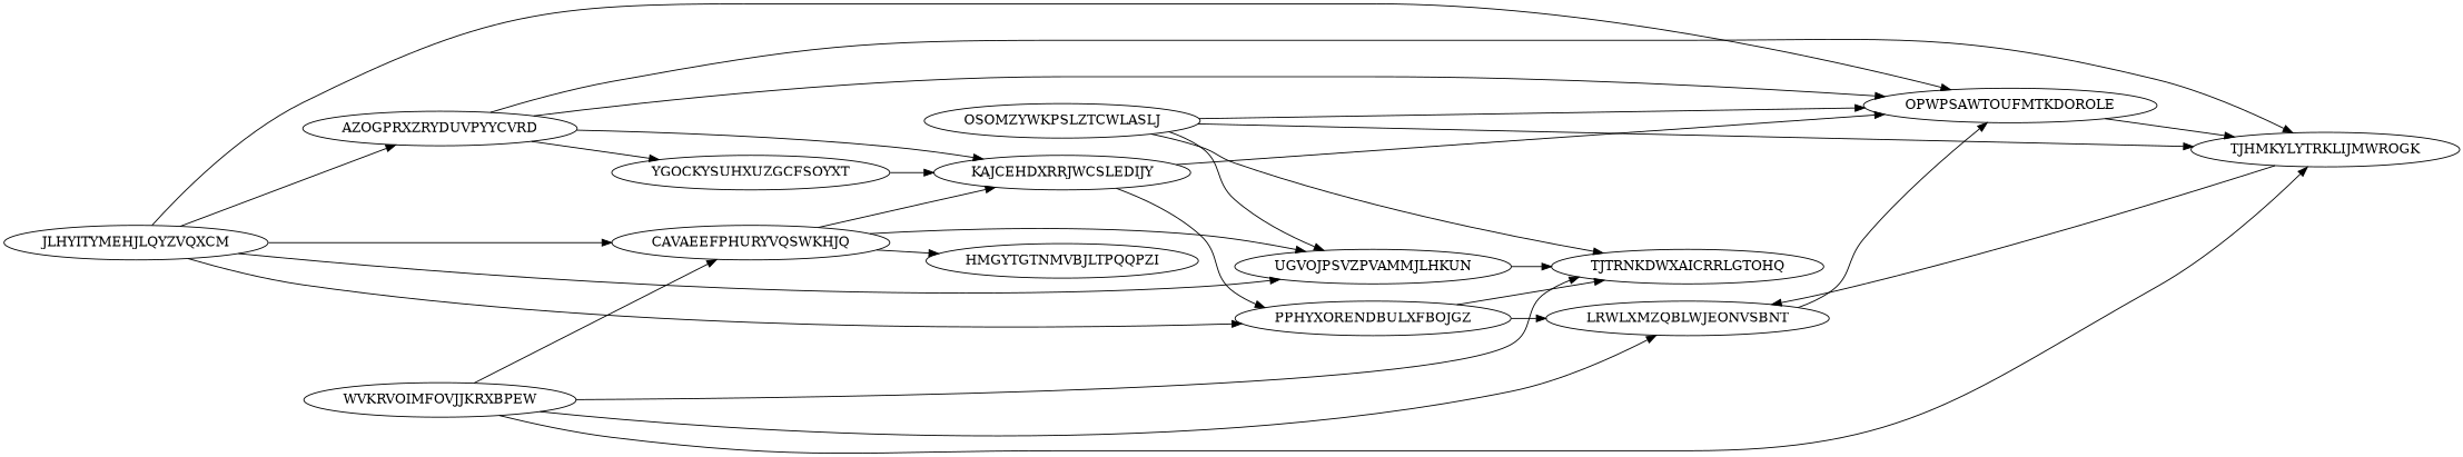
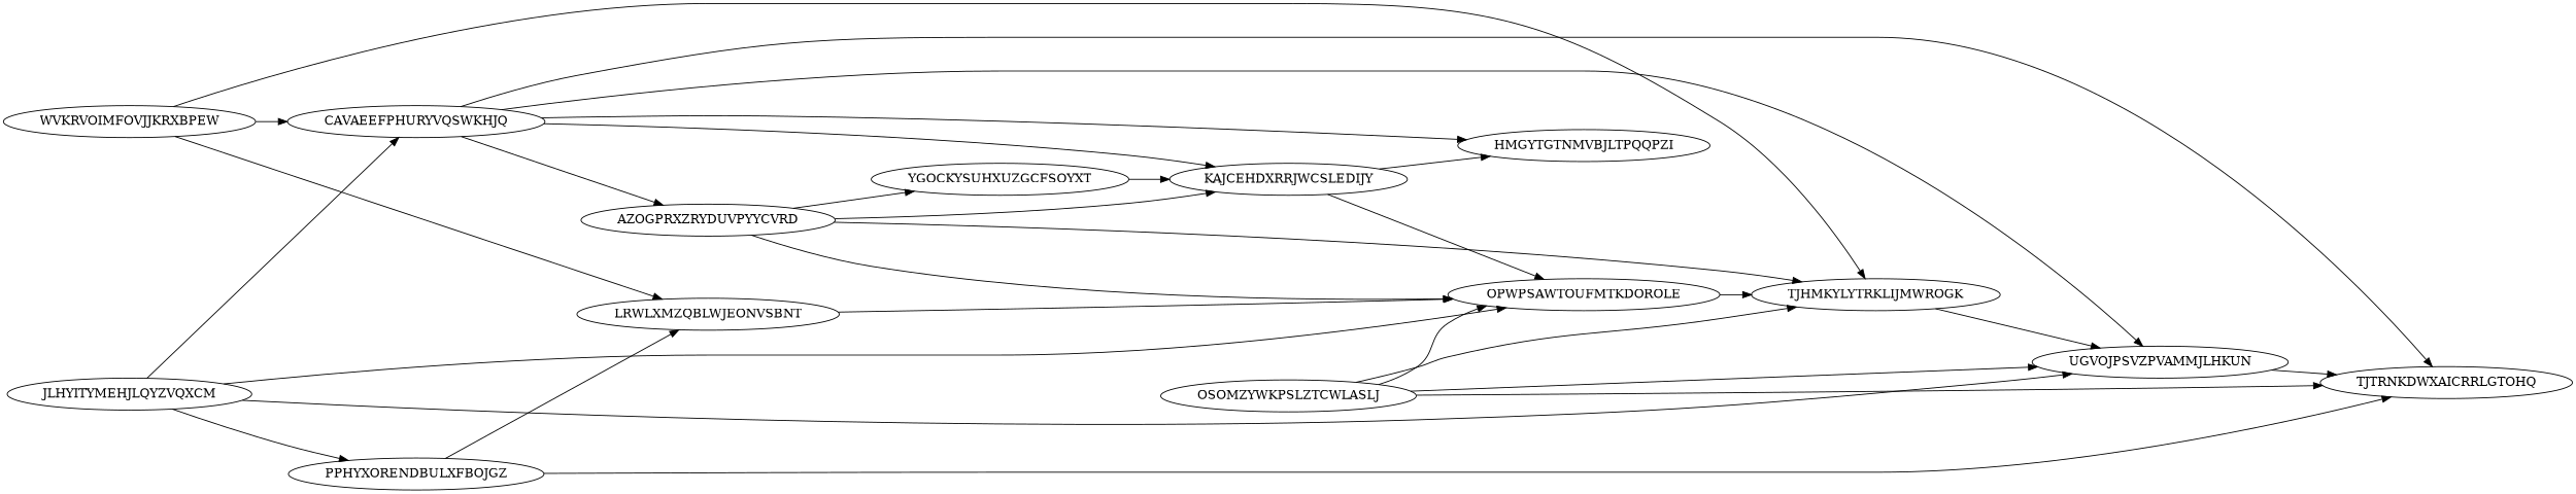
  digraph {
    rankdir=LR
    node [Weight=18]
    edge [Weight=19]
    CAVAEEFPHURYVQSWKHJQ
    JLHYITYMEHJLQYZVQXCM [Weight=20]
    AZOGPRXZRYDUVPYYCVRD [Weight=10]
    PPHYXORENDBULXFBOJGZ [Weight=13]
    OPWPSAWTOUFMTKDOROLE [Weight=10]
    UGVOJPSVZPVAMMJLHKUN [Weight=19]
    HMGYTGTNMVBJLTPQQPZI [Weight=20]
    KAJCEHDXRRJWCSLEDIJY [Weight=17]
    TJHMKYLYTRKLIJMWROGK [Weight=16]
    YGOCKYSUHXUZGCFSOYXT
    LRWLXMZQBLWJEONVSBNT [Weight=14]
    TJTRNKDWXAICRRLGTOHQ [Weight=16]
    WVKRVOIMFOVJJKRXBPEW [Weight=14]
    OSOMZYWKPSLZTCWLASLJ [Weight=12]
    CAVAEEFPHURYVQSWKHJQ -> UGVOJPSVZPVAMMJLHKUN
    CAVAEEFPHURYVQSWKHJQ -> HMGYTGTNMVBJLTPQQPZI [Weight=18]
    CAVAEEFPHURYVQSWKHJQ -> KAJCEHDXRRJWCSLEDIJY [Weight=17]
    JLHYITYMEHJLQYZVQXCM -> CAVAEEFPHURYVQSWKHJQ [Weight=17]
-   JLHYITYMEHJLQYZVQXCM -> AZOGPRXZRYDUVPYYCVRD [Weight=17]
+   CAVAEEFPHURYVQSWKHJQ -> AZOGPRXZRYDUVPYYCVRD [Weight=17]
    JLHYITYMEHJLQYZVQXCM -> PPHYXORENDBULXFBOJGZ
    JLHYITYMEHJLQYZVQXCM -> OPWPSAWTOUFMTKDOROLE [Weight=15]
    JLHYITYMEHJLQYZVQXCM -> UGVOJPSVZPVAMMJLHKUN [Weight=13]
    AZOGPRXZRYDUVPYYCVRD -> OPWPSAWTOUFMTKDOROLE [Weight=18]
    AZOGPRXZRYDUVPYYCVRD -> KAJCEHDXRRJWCSLEDIJY [Weight=17]
    AZOGPRXZRYDUVPYYCVRD -> TJHMKYLYTRKLIJMWROGK [Weight=18]
    AZOGPRXZRYDUVPYYCVRD -> YGOCKYSUHXUZGCFSOYXT [Weight=13]
    PPHYXORENDBULXFBOJGZ -> LRWLXMZQBLWJEONVSBNT [Weight=14]
    PPHYXORENDBULXFBOJGZ -> TJTRNKDWXAICRRLGTOHQ [Weight=14]
    OPWPSAWTOUFMTKDOROLE -> TJHMKYLYTRKLIJMWROGK [Weight=13]
    UGVOJPSVZPVAMMJLHKUN -> TJTRNKDWXAICRRLGTOHQ
-   KAJCEHDXRRJWCSLEDIJY -> PPHYXORENDBULXFBOJGZ [Weight=16]
+   KAJCEHDXRRJWCSLEDIJY -> HMGYTGTNMVBJLTPQQPZI [Weight=16]
    KAJCEHDXRRJWCSLEDIJY -> OPWPSAWTOUFMTKDOROLE [Weight=14]
-   TJHMKYLYTRKLIJMWROGK -> LRWLXMZQBLWJEONVSBNT
+   TJHMKYLYTRKLIJMWROGK -> UGVOJPSVZPVAMMJLHKUN
    YGOCKYSUHXUZGCFSOYXT -> KAJCEHDXRRJWCSLEDIJY [Weight=20]
    LRWLXMZQBLWJEONVSBNT -> OPWPSAWTOUFMTKDOROLE [Weight=15]
    WVKRVOIMFOVJJKRXBPEW -> CAVAEEFPHURYVQSWKHJQ [Weight=18]
    WVKRVOIMFOVJJKRXBPEW -> TJHMKYLYTRKLIJMWROGK [Weight=12]
    WVKRVOIMFOVJJKRXBPEW -> LRWLXMZQBLWJEONVSBNT [Weight=11]
-   WVKRVOIMFOVJJKRXBPEW -> TJTRNKDWXAICRRLGTOHQ [Weight=11]
+   CAVAEEFPHURYVQSWKHJQ -> TJTRNKDWXAICRRLGTOHQ [Weight=11]
    OSOMZYWKPSLZTCWLASLJ -> OPWPSAWTOUFMTKDOROLE
    OSOMZYWKPSLZTCWLASLJ -> UGVOJPSVZPVAMMJLHKUN [Weight=18]
    OSOMZYWKPSLZTCWLASLJ -> TJHMKYLYTRKLIJMWROGK [Weight=15]
    OSOMZYWKPSLZTCWLASLJ -> TJTRNKDWXAICRRLGTOHQ [Weight=12]
  }
